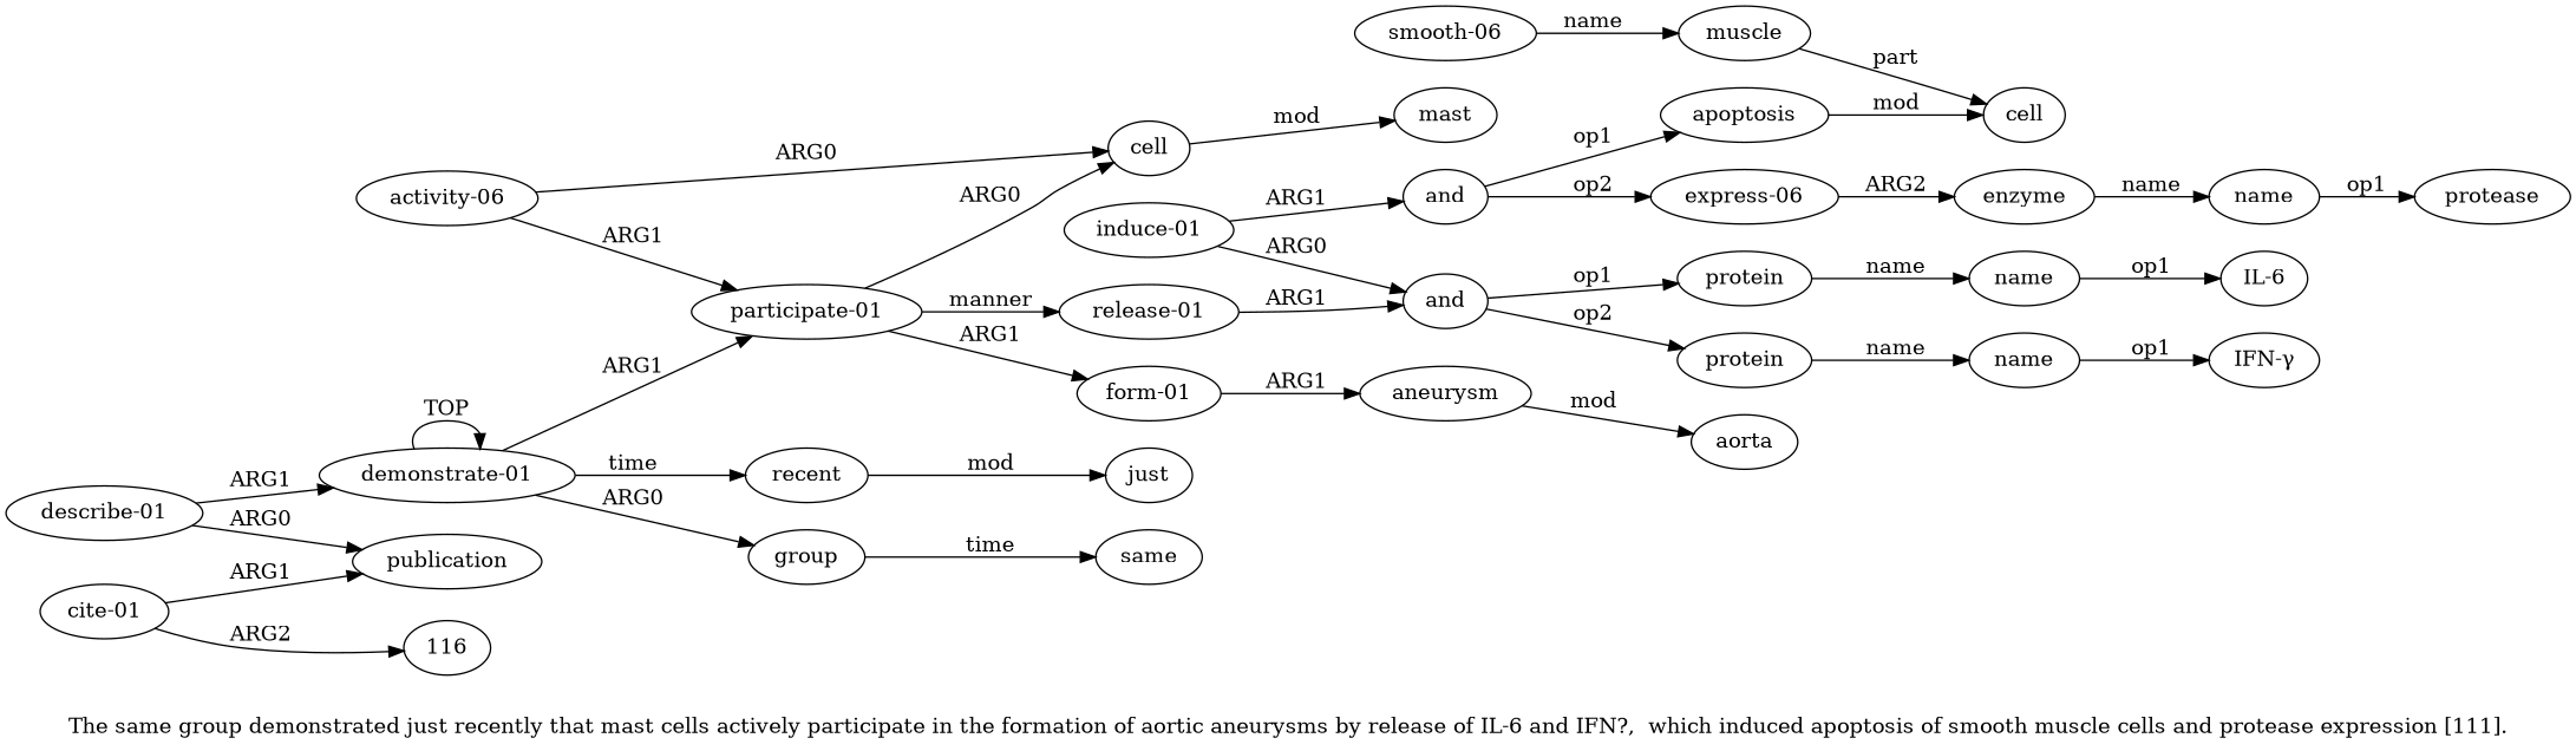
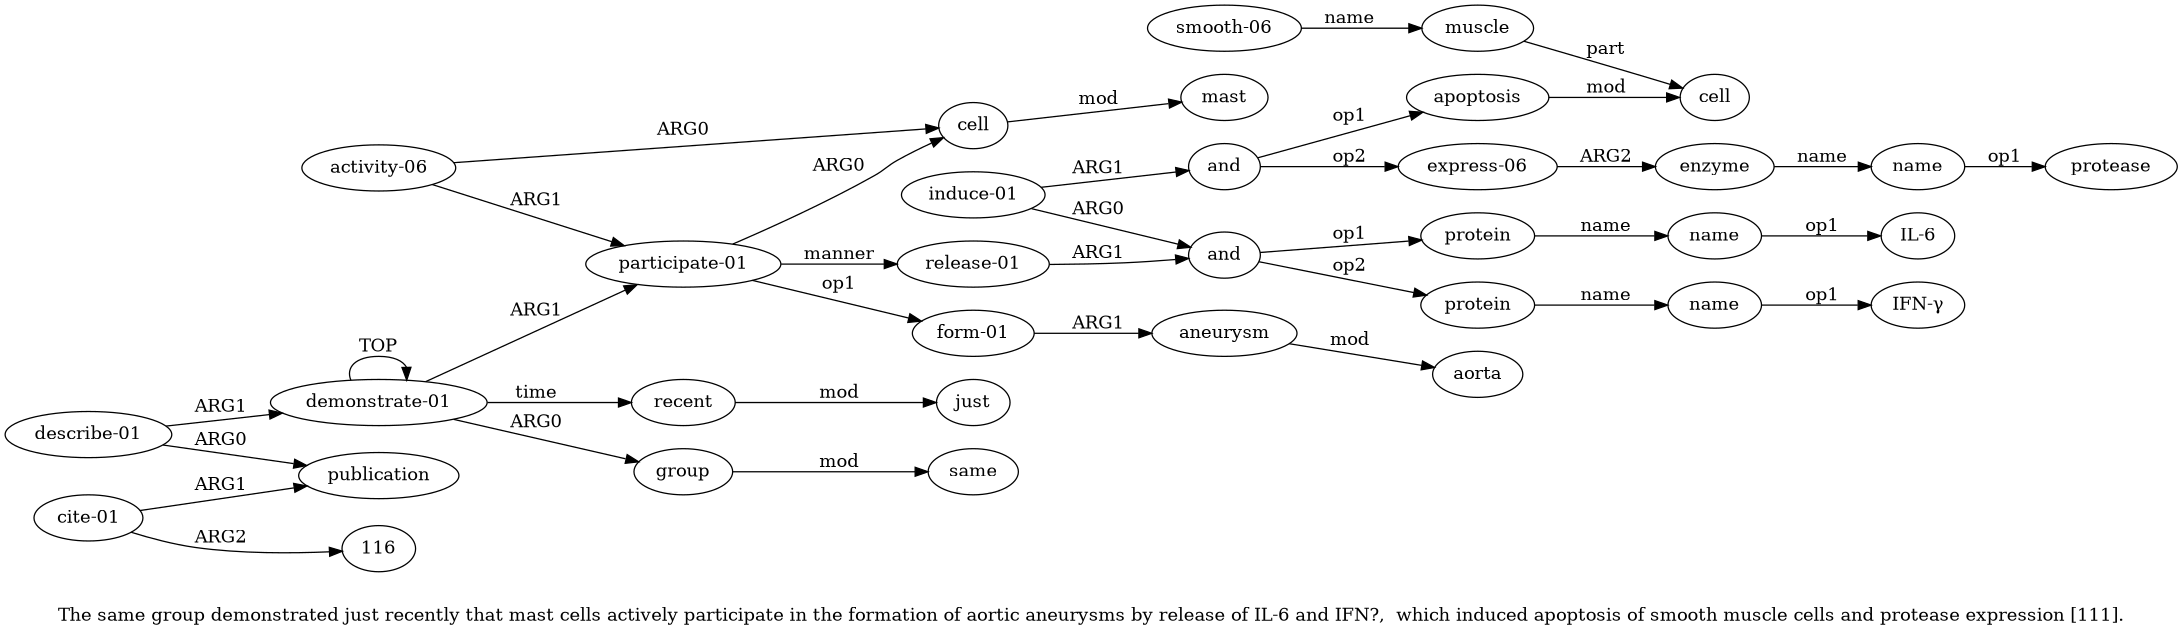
  digraph {
    label="The same group demonstrated just recently that mast cells actively participate in the formation of aortic aneurysms by release of IL-6 and IFN?,  which induced apoptosis of smooth muscle cells and protease expression [111]."
    rankdir=LR
    node [color=black gold_ind=-1 gold_label=name test_ind=-1 test_label=name]
    edge [color=black gold_label=ARG1 test_label=ARG1]
    n1 [gold_ind=20 gold_label=muscle label=muscle test_ind=20 test_label=muscle]
    n2 [gold_ind=19 gold_label=cell label=cell test_ind=19 test_label=cell]
    n3 [gold_ind=21 gold_label="smooth-06" label="smooth-06" test_ind=21 test_label="smooth-06"]
    n4 [gold_ind=22 gold_label="express-03" label="express-06" test_ind=22 test_label="express-03"]
    n5 [gold_ind=23 gold_label=enzyme label=enzyme test_ind=23 test_label=enzyme]
    n6 [gold_ind=24 label=name test_ind=24]
    n7 [gold_label=protease label=protease test_label=protease]
    n8 [gold_ind=25 gold_label=recent label=recent test_ind=25 test_label=recent]
    n9 [gold_ind=26 gold_label=just label=just test_ind=26 test_label=just]
    n10 [gold_ind=27 gold_label="describe-01" label="describe-01" test_ind=27 test_label="describe-01"]
    n11 [gold_ind=28 gold_label=publication label=publication test_ind=28 test_label=publication]
    n12 [gold_ind=0 gold_label="demonstrate-01" label="demonstrate-01" test_ind=0 test_label="demonstrate-01"]
    n13 [gold_ind=1 gold_label=group label=group test_ind=1 test_label=group]
    n14 [gold_ind=3 gold_label="participate-01" label="participate-01" test_ind=3 test_label="participate-01"]
    n15 [gold_ind=2 gold_label=same label=same test_ind=2 test_label=same]
    n16 [gold_ind=10 gold_label="release-01" label="release-01" test_ind=10 test_label="release-01"]
    n17 [gold_ind=4 gold_label=cell label=cell test_ind=4 test_label=cell]
    n18 [gold_ind=6 gold_label="form-01" label="form-01" test_ind=6 test_label="form-01"]
    n19 [gold_ind=29 gold_label="cite-01" label="cite-01" test_ind=29 test_label="cite-01"]
    n20 [gold_label=111 label=116 test_label=111]
    n21 [gold_label="IL-6" label="IL-6" test_label="IL-6"]
    n22 [gold_ind=15 label=name test_ind=15]
    n23 [gold_label="IFN-γ" label="IFN-γ" test_label="IFN-γ"]
    n24 [gold_ind=14 gold_label=protein label=protein test_ind=14 test_label=protein]
    n25 [gold_ind=17 gold_label=and label=and test_ind=17 test_label=and]
    n26 [gold_ind=18 gold_label=apoptosis label=apoptosis test_ind=18 test_label=apoptosis]
    n27 [gold_ind=16 gold_label="induce-01" label="induce-01" test_ind=16 test_label="induce-01"]
    n28 [gold_ind=11 gold_label=and label=and test_ind=11 test_label=and]
    n29 [gold_ind=12 gold_label=protein label=protein test_ind=12 test_label=protein]
    n30 [gold_ind=13 label=name test_ind=13]
    n31 [gold_ind=5 gold_label=mast label=mast test_ind=5 test_label=mast]
    n32 [gold_ind=7 gold_label=aneurysm label=aneurysm test_ind=7 test_label=aneurysm]
    n33 [gold_ind=8 gold_label=aorta label=aorta test_ind=8 test_label=aorta]
    n34 [gold_ind=9 gold_label="activity-06" label="activity-06" test_ind=9 test_label="activity-06"]
    n1 -> n2 [gold_label=part label=part test_label=part]
    n3 -> n1 [label=name]
    n4 -> n5 [gold_label=ARG2 label=ARG2 test_label=ARG2]
    n5 -> n6 [gold_label=name label=name test_label=name]
    n6 -> n7 [gold_label=op1 label=op1 test_label=op1]
    n8 -> n9 [gold_label=mod label=mod test_label=mod]
    n10 -> n11 [gold_label=ARG0 label=ARG0 test_label=ARG0]
    n10 -> n12 [label=ARG1]
    n12 -> n8 [gold_label=time label=time test_label=time]
    n12 -> n12 [gold_label=TOP label=TOP test_label=TOP]
    n12 -> n13 [gold_label=ARG0 label=ARG0 test_label=ARG0]
    n12 -> n14 [label=ARG1]
-   n13 -> n15 [gold_label=mod label=time test_label=mod]
+   n13 -> n15 [gold_label=mod label=mod test_label=mod]
    n14 -> n16 [gold_label=manner label=manner test_label=manner]
    n14 -> n17 [gold_label=ARG0 label=ARG0 test_label=ARG0]
-   n14 -> n18 [label=ARG1]
+   n14 -> n18 [label=op1]
    n16 -> n28 [label=ARG1]
    n17 -> n31 [gold_label=mod label=mod test_label=mod]
    n18 -> n32 [label=ARG1]
    n19 -> n11 [label=ARG1]
    n19 -> n20 [gold_label=ARG2 label=ARG2 test_label=ARG2]
    n22 -> n23 [gold_label=op1 label=op1 test_label=op1]
    n24 -> n22 [gold_label=name label=name test_label=name]
    n25 -> n4 [gold_label=op2 label=op2 test_label=op2]
    n25 -> n26 [gold_label=op1 label=op1 test_label=op1]
    n26 -> n2 [gold_label=mod label=mod test_label=mod]
    n27 -> n25 [label=ARG1]
    n27 -> n28 [gold_label=ARG0 label=ARG0 test_label=ARG0]
    n28 -> n24 [gold_label=op2 label=op2 test_label=op2]
    n28 -> n29 [gold_label=op1 label=op1 test_label=op1]
    n29 -> n30 [gold_label=name label=name test_label=name]
    n30 -> n21 [gold_label=op1 label=op1 test_label=op1]
    n32 -> n33 [gold_label=mod label=mod test_label=mod]
    n34 -> n14 [label=ARG1]
    n34 -> n17 [gold_label=ARG0 label=ARG0 test_label=ARG0]
  }
